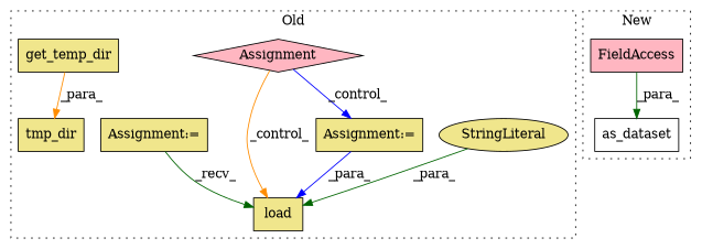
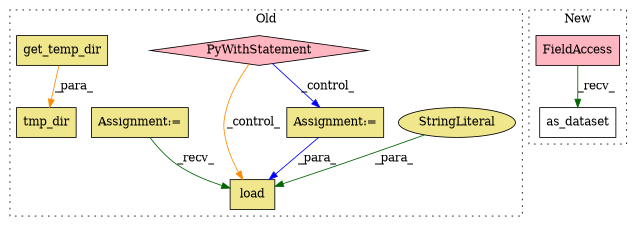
  digraph {
    node [a=32 fillcolor=khaki shape=box style=filled]
    edge [color=darkgreen]
    n1 [l="5,1" label=load s="5125,5205"]
    n2 [a=45 l=32 label=StringLiteral s=5130 shape=ellipse]
-   n3 [a=104 fillcolor=lightpink l="10,2" label=Assignment s="5002,5048" shape=diamond]
+   n3 [a=104 fillcolor=lightpink l="10,2" label=PyWithStatement s="5002,5048" shape=diamond]
    n4 [a=7 l=7 label="Assignment:=" s=5062]
    n5 [a=7 l=10 label="Assignment:=" s=4935]
    n6 [l=14 label=get_temp_dir s=5033]
    n7 [l="8,1" label=tmp_dir s="5020,5047"]
    n8 [fillcolor=white l="11,1" label=as_dataset s="5170,5215"]
    n9 [a=22 fillcolor=lightpink l=12 label=FieldAccess s=5157]
    subgraph cluster_1 {
      label=Old
      style=dotted
      n1
      n2
      n3
      n4
      n5
      n6
      n7
    }
    subgraph cluster_2 {
      label=New
      style=dotted
      n8
      n9
    }
    n2 -> n1 [label=_para_]
    n3 -> n1 [color=darkorange label=_control_]
    n3 -> n4 [color=blue label=_control_]
    n4 -> n1 [color=blue label=_para_]
    n5 -> n1 [label=_recv_]
    n6 -> n7 [color=darkorange label=_para_]
-   n9 -> n8 [label=_para_]
+   n9 -> n8 [label=_recv_]
  }
